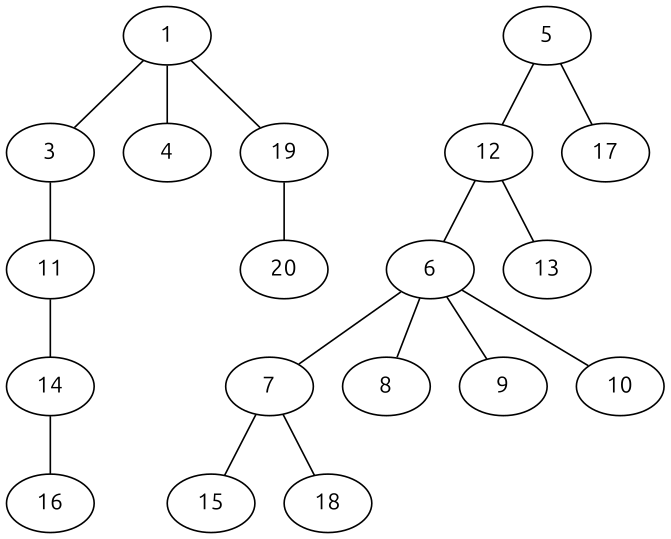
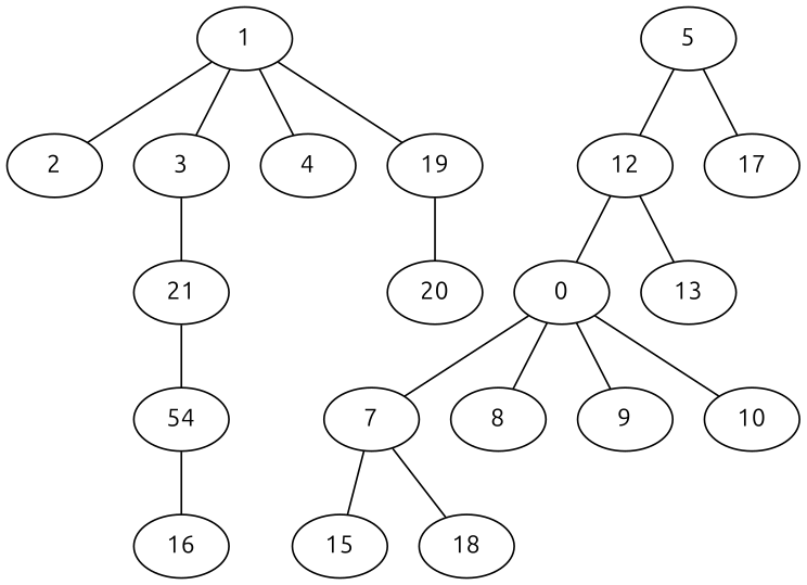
  graph {
    fontname=Ubuntu
    node [fontname=Ubuntu]
    edge [fontname=Ubuntu]
    1
+   2
    3
    4
    19
-   11
+   11 [label=21]
    20
    5
    12
    17
-   14
+   14 [label=54]
    16
-   6
+   6 [label=0]
    7
    8
    9
    10
    13
    15
    18
+   1 -- 2
    1 -- 3
    1 -- 4
    1 -- 19
    3 -- 11
    19 -- 20
    11 -- 14
    5 -- 12
    5 -- 17
    12 -- 6
    12 -- 13
    14 -- 16
    6 -- 7
    6 -- 8
    6 -- 9
    6 -- 10
    7 -- 15
    7 -- 18
  }
